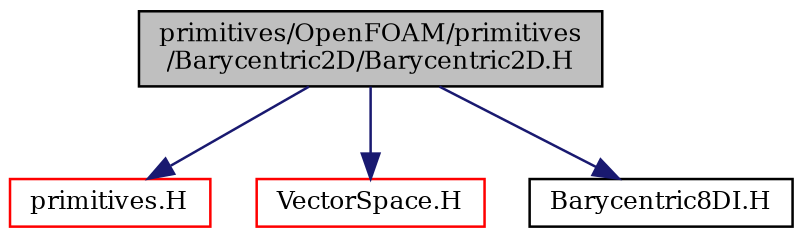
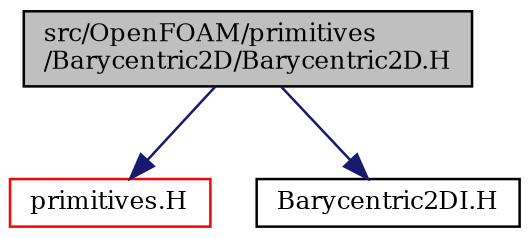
  digraph {
    fontname="DejaVu Serif"
    node [color=black fontname="DejaVu Serif" fontsize=10 shape=record]
    edge [color=midnightblue fontname="DejaVu Serif" fontsize=10 labelfontname=Helvetica labelfontsize=10 style=solid]
-   n1 [fillcolor=grey75 fontcolor=black height=0.2 label="primitives/OpenFOAM/primitives\l/Barycentric2D/Barycentric2D.H" style=filled width=0.4]
+   n1 [fillcolor=grey75 fontcolor=black height=0.2 label="src/OpenFOAM/primitives\l/Barycentric2D/Barycentric2D.H" style=filled width=0.4]
    n2 [color=red height=0.2 label="primitives.H" width=0.4]
-   n3 [color=red height=0.2 label="VectorSpace.H" width=0.4]
-   n4 [height=0.2 label="Barycentric8DI.H" width=0.4]
+   n4 [height=0.2 label="Barycentric2DI.H" width=0.4]
    n1 -> n2
-   n1 -> n3
    n1 -> n4
  }
